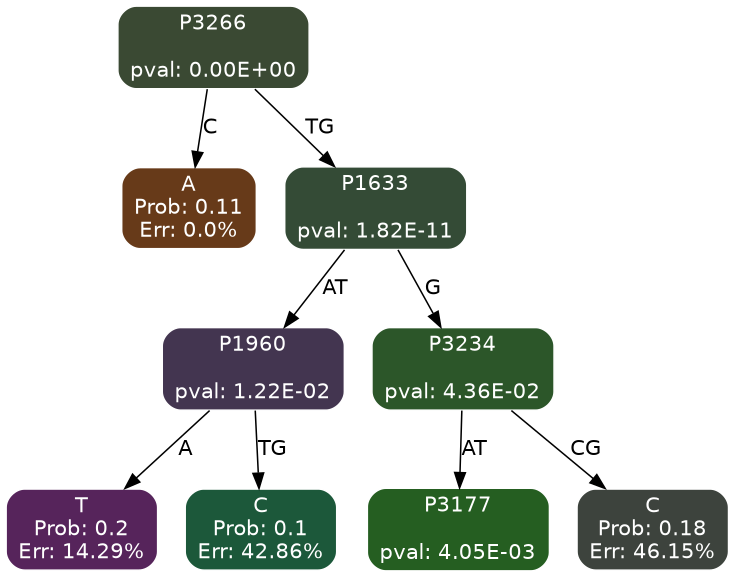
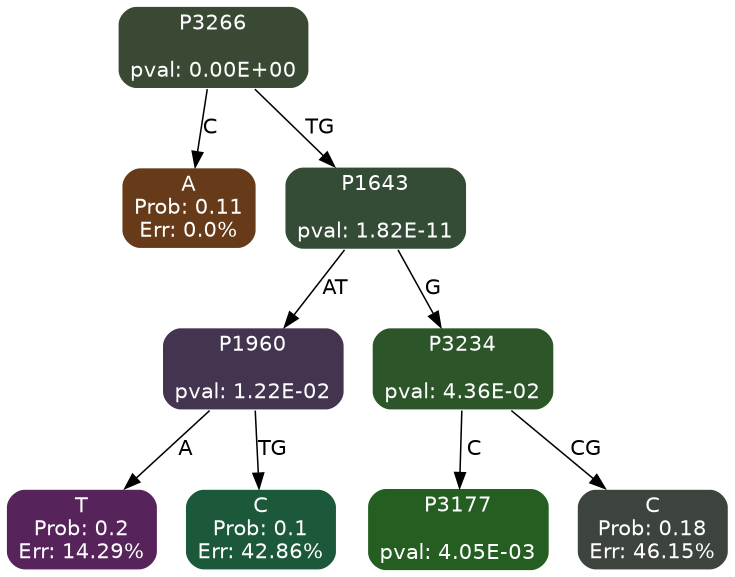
  digraph {
    node [color=white fontcolor=white fontname=helvetica shape=box style="filled, rounded"]
    edge [fontcolor=black fontname=helvetica]
    n1 [fillcolor="#3a4933" label="P3266\n\npval: 0.00E+00"]
    n2 [fillcolor="#673a19" label="A\nProb: 0.11\nErr: 0.0%"]
-   n3 [fillcolor="#344b36" label="P1633\n\npval: 1.82E-11"]
+   n3 [fillcolor="#344b36" label="P1643\n\npval: 1.82E-11"]
    n4 [fillcolor="#433550" label="P1960\n\npval: 1.22E-02"]
    n5 [fillcolor="#2c5629" label="P3234\n\npval: 4.36E-02"]
    n6 [fillcolor="#56245b" label="T\nProb: 0.2\nErr: 14.29%"]
    n7 [fillcolor="#1c583a" label="C\nProb: 0.1\nErr: 42.86%"]
    n8 [fillcolor="#255e21" label="P3177\n\npval: 4.05E-03"]
    n9 [fillcolor="#3d433d" label="C\nProb: 0.18\nErr: 46.15%"]
    n1 -> n2 [label=C]
    n1 -> n3 [label=TG]
    n3 -> n4 [label=AT]
    n3 -> n5 [label=G]
    n4 -> n6 [label=A]
    n4 -> n7 [label=TG]
-   n5 -> n8 [label=AT]
+   n5 -> n8 [label=C]
    n5 -> n9 [label=CG]
  }
